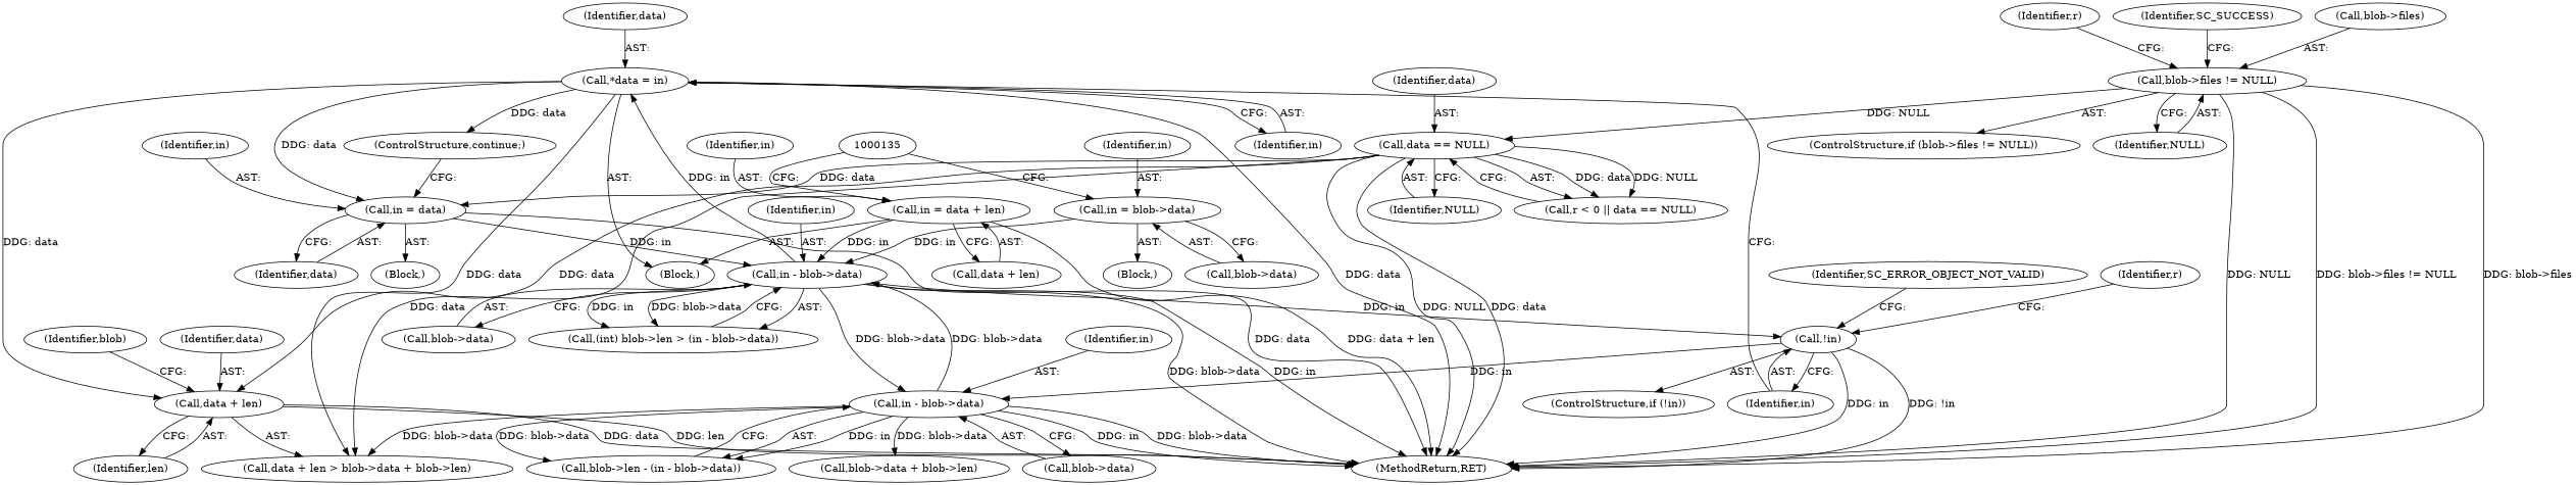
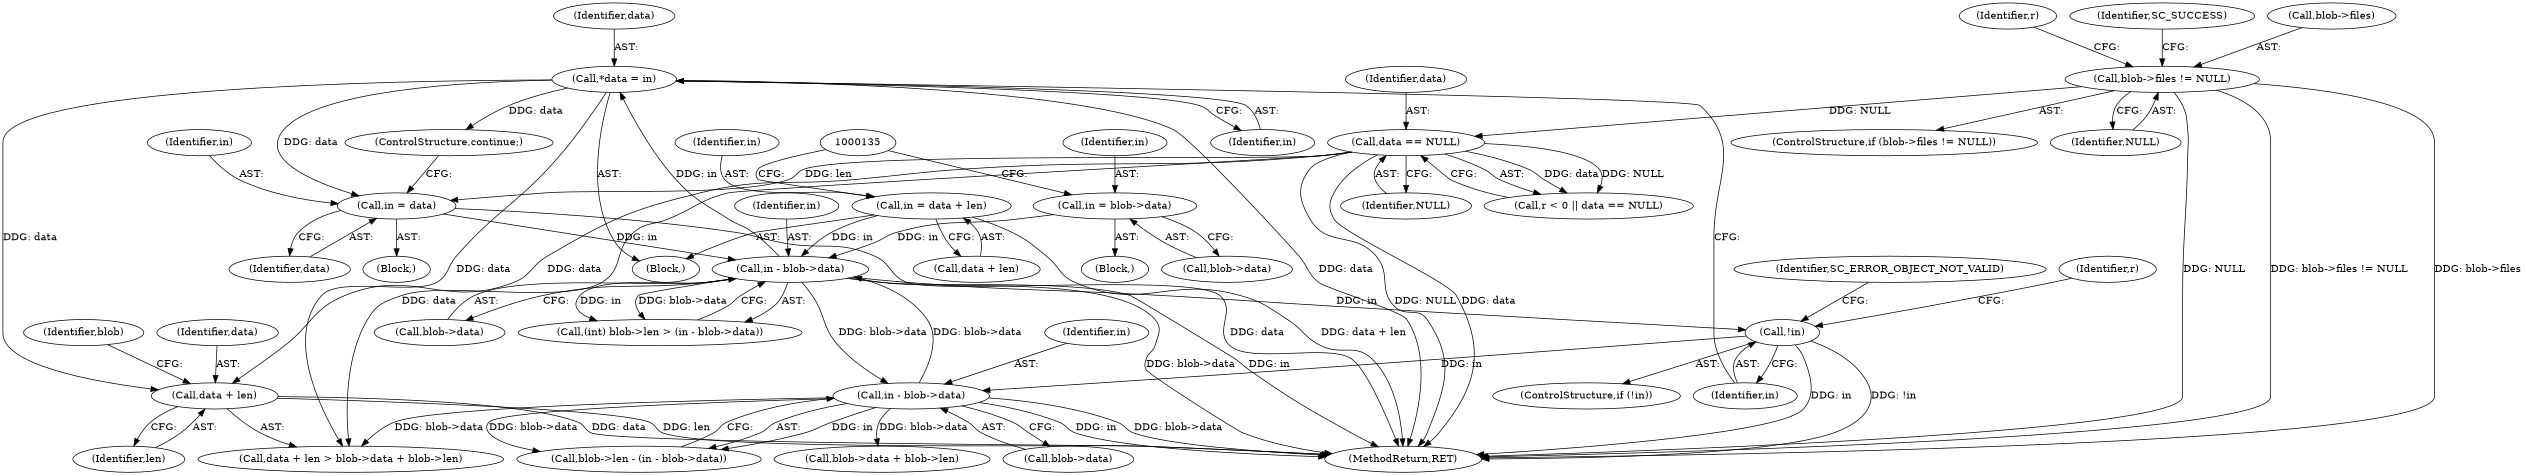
  digraph {
    n1 [label="(Call,data + len)"]
    n2 [label="(Identifier,len)"]
    n3 [label="(MethodReturn,RET)"]
    n4 [label="(Call,data + len > blob->data + blob->len)"]
    n5 [label="(Call,*data = in)"]
    n6 [label="(Call,in = data)"]
    n7 [label="(Block,)"]
    n8 [label="(Identifier,in)"]
    n9 [label="(ControlStructure,continue;)"]
    n10 [label="(Call,in - blob->data)"]
    n11 [label="(Block,)"]
    n12 [label="(Identifier,data)"]
    n13 [label="(Call,data == NULL)"]
    n14 [label="(Identifier,NULL)"]
    n15 [label="(Call,r < 0 || data == NULL)"]
    n16 [label="(Call,in - blob->data)"]
    n17 [label="(Call,!in)"]
    n18 [label="(Call,blob->data)"]
    n19 [label="(Call,(int) blob->len > (in - blob->data))"]
    n20 [label="(Call,blob->len - (in - blob->data))"]
    n21 [label="(Call,blob->data + blob->len)"]
    n22 [label="(Call,blob->data)"]
    n23 [label="(Identifier,in)"]
    n24 [label="(ControlStructure,if (!in))"]
    n25 [label="(Call,in = data + len)"]
    n26 [label="(Call,data + len)"]
    n27 [label="(Call,blob->files != NULL)"]
    n28 [label="(ControlStructure,if (blob->files != NULL))"]
    n29 [label="(Identifier,NULL)"]
    n30 [label="(Call,in = blob->data)"]
    n31 [label="(Call,blob->data)"]
    n32 [label="(Block,)"]
    n33 [label="(Identifier,in)"]
    n34 [label="(Identifier,data)"]
    n35 [label="(Identifier,in)"]
    n36 [label="(Identifier,data)"]
    n37 [label="(Identifier,r)"]
    n38 [label="(Identifier,in)"]
    n39 [label="(Identifier,in)"]
    n40 [label="(Call,blob->files)"]
    n41 [label="(Identifier,SC_ERROR_OBJECT_NOT_VALID)"]
    n42 [label="(Identifier,r)"]
    n43 [label="(Identifier,SC_SUCCESS)"]
    n44 [label="(Identifier,in)"]
    n45 [label="(Identifier,blob)"]
    n46 [label="(Identifier,data)"]
    1000135
    n1 -> n2 [label="CFG: "]
    n1 -> n3 [label="DDG: len"]
    n1 -> n3 [label="DDG: data"]
    n1 -> n4 [label="AST: "]
    n2 -> n1 [label="AST: "]
    n5 -> n1 [label="DDG: data"]
    n5 -> n3 [label="DDG: data"]
    n5 -> n4 [label="DDG: data"]
    n5 -> n6 [label="DDG: data"]
    n5 -> n7 [label="AST: "]
    n5 -> n8 [label="CFG: "]
    n5 -> n9 [label="DDG: data"]
    n6 -> n3 [label="DDG: data"]
    n6 -> n10 [label="DDG: in"]
    n6 -> n11 [label="AST: "]
    n6 -> n12 [label="CFG: "]
    n8 -> n5 [label="AST: "]
    n9 -> n6 [label="CFG: "]
    n10 -> n3 [label="DDG: blob->data"]
    n10 -> n3 [label="DDG: in"]
    n10 -> n5 [label="DDG: in"]
    n10 -> n16 [label="DDG: blob->data"]
    n10 -> n17 [label="DDG: in"]
    n10 -> n18 [label="CFG: "]
    n10 -> n19 [label="AST: "]
    n10 -> n19 [label="DDG: in"]
    n10 -> n19 [label="DDG: blob->data"]
    n12 -> n6 [label="AST: "]
    n13 -> n1 [label="DDG: data"]
    n13 -> n3 [label="DDG: NULL"]
    n13 -> n3 [label="DDG: data"]
    n13 -> n4 [label="DDG: data"]
-   n13 -> n6 [label="DDG: data"]
+   n13 -> n6 [label="DDG: len"]
    n13 -> n14 [label="CFG: "]
    n13 -> n15 [label="AST: "]
    n13 -> n15 [label="DDG: data"]
    n13 -> n15 [label="DDG: NULL"]
    n14 -> n13 [label="AST: "]
    n15 -> n13 [label="CFG: "]
    n16 -> n3 [label="DDG: in"]
    n16 -> n3 [label="DDG: blob->data"]
    n16 -> n4 [label="DDG: blob->data"]
    n16 -> n10 [label="DDG: blob->data"]
    n16 -> n20 [label="AST: "]
    n16 -> n20 [label="DDG: in"]
    n16 -> n20 [label="DDG: blob->data"]
    n16 -> n21 [label="DDG: blob->data"]
    n16 -> n22 [label="CFG: "]
    n17 -> n3 [label="DDG: !in"]
    n17 -> n3 [label="DDG: in"]
    n17 -> n16 [label="DDG: in"]
    n17 -> n23 [label="CFG: "]
    n17 -> n24 [label="AST: "]
    n18 -> n10 [label="AST: "]
    n19 -> n10 [label="CFG: "]
    n20 -> n16 [label="CFG: "]
    n22 -> n16 [label="AST: "]
    n23 -> n5 [label="CFG: "]
    n23 -> n17 [label="AST: "]
    n25 -> n3 [label="DDG: data + len"]
    n25 -> n7 [label="AST: "]
    n25 -> n10 [label="DDG: in"]
    n25 -> n26 [label="CFG: "]
    n26 -> n25 [label="AST: "]
    n27 -> n3 [label="DDG: NULL"]
    n27 -> n3 [label="DDG: blob->files != NULL"]
    n27 -> n3 [label="DDG: blob->files"]
    n27 -> n13 [label="DDG: NULL"]
    n27 -> n28 [label="AST: "]
    n27 -> n29 [label="CFG: "]
    n29 -> n27 [label="AST: "]
    n30 -> n10 [label="DDG: in"]
    n30 -> n31 [label="CFG: "]
    n30 -> n32 [label="AST: "]
    n31 -> n30 [label="AST: "]
    n33 -> n10 [label="AST: "]
    n34 -> n1 [label="AST: "]
    n35 -> n30 [label="AST: "]
    n36 -> n13 [label="AST: "]
    n37 -> n17 [label="CFG: "]
    n38 -> n25 [label="AST: "]
    n39 -> n6 [label="AST: "]
    n40 -> n27 [label="AST: "]
    n41 -> n17 [label="CFG: "]
    n42 -> n27 [label="CFG: "]
    n43 -> n27 [label="CFG: "]
    n44 -> n16 [label="AST: "]
    n45 -> n1 [label="CFG: "]
    n46 -> n5 [label="AST: "]
    1000135 -> n25 [label="CFG: "]
    1000135 -> n30 [label="CFG: "]
  }
